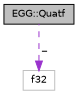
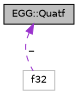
  digraph {
    fontname="DejaVu Sans"
    node [fontname="DejaVu Sans" fontsize=10 shape=record style=filled]
    n1 [color=black fillcolor=grey75 fontcolor=black height=0.2 label="EGG::Quatf" width=0.4]
    n2 [color=grey75 fillcolor=white height=0.2 label=f32 width=0.4]
-   n2 -> n1 [color=darkorchid3 dir=back fontname="DejaVu Sans" fontsize=10 label=" _" labelfontname=FreeMono labelfontsize=10 style=dashed]
+   n1 -> n2 [color=darkorchid3 dir=back fontname="DejaVu Sans" fontsize=10 label=" _" labelfontname=FreeMono labelfontsize=10 style=dashed]
  }
